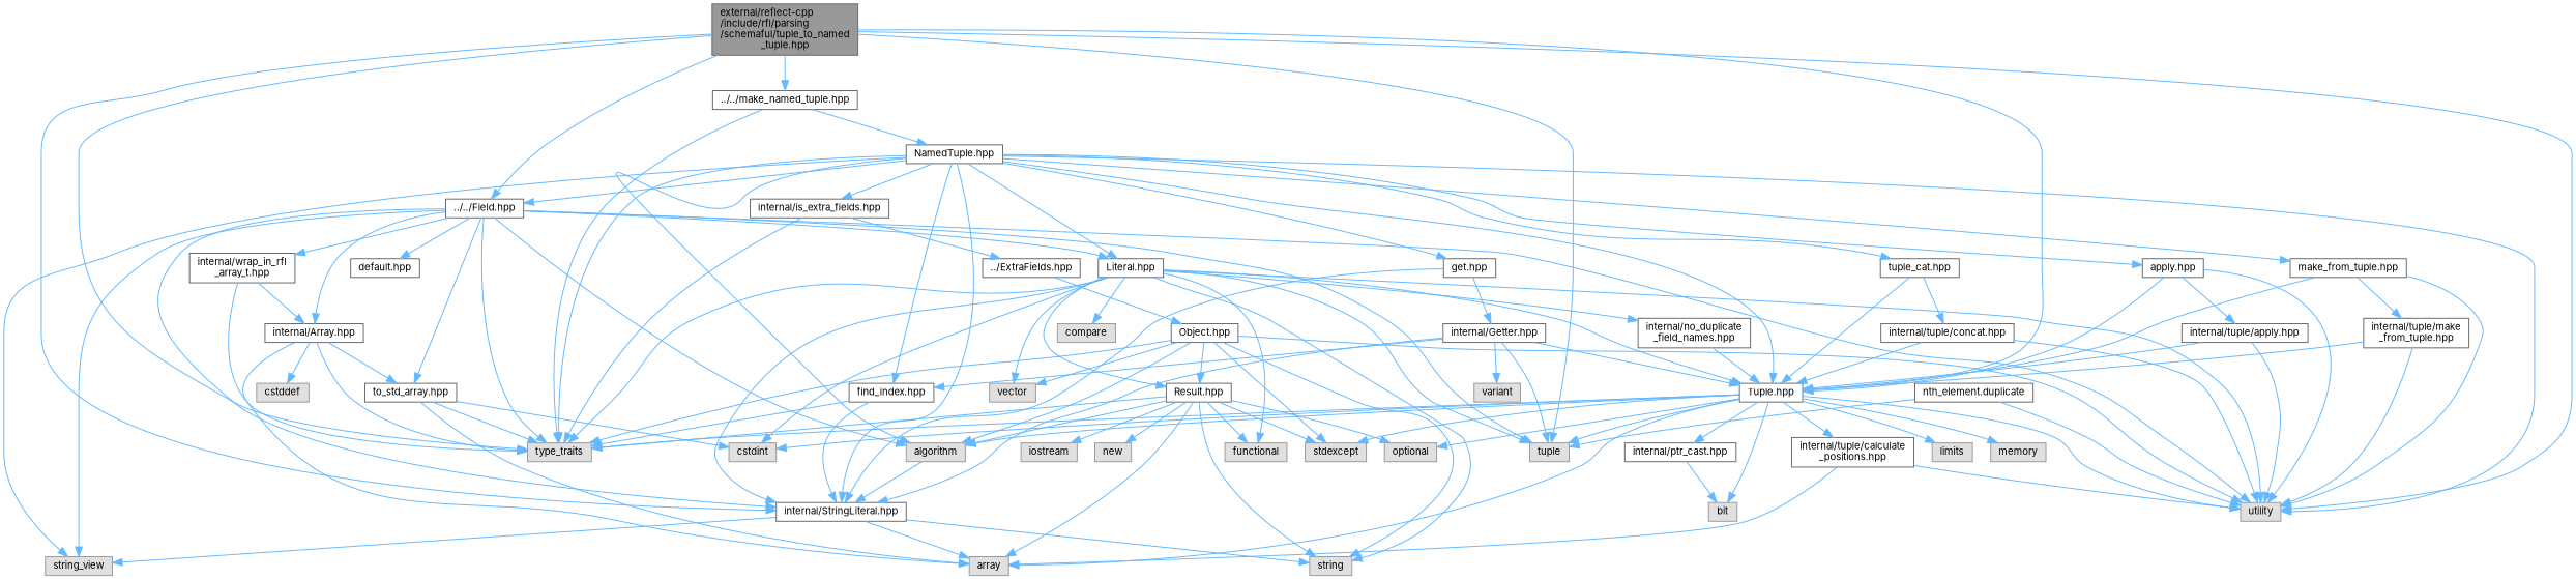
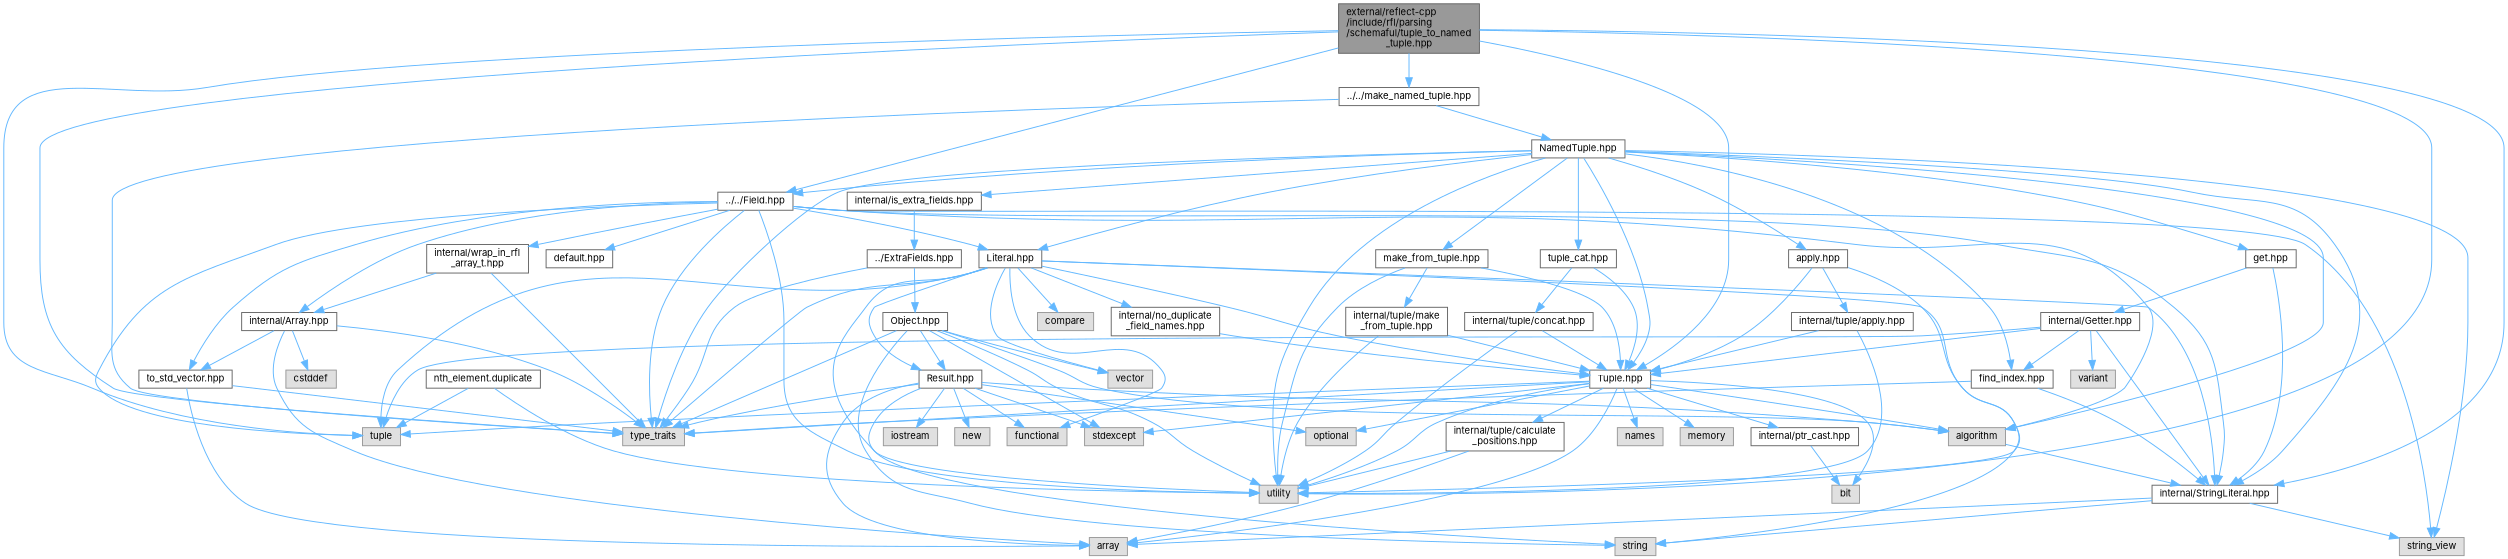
  digraph {
    fontname=Inter
    node [color=grey40 fillcolor=white fontname=Inter fontsize=10 shape=box style=filled]
    edge [color=steelblue1 fontname=Inter fontsize=10 labelfontname=Helvetica labelfontsize=10 style=solid]
    n1 [color=gray40 fillcolor=grey60 fontcolor=black height=0.2 label="external/reflect-cpp\l/include/rfl/parsing\l/schemaful/tuple_to_named\l_tuple.hpp" width=0.4]
    n2 [color=grey60 fillcolor="#E0E0E0" height=0.2 label=tuple width=0.4]
    n3 [color=grey60 fillcolor="#E0E0E0" height=0.2 label=type_traits width=0.4]
    n4 [color=grey60 fillcolor="#E0E0E0" height=0.2 label=utility width=0.4]
    n5 [height=0.2 label="../../Field.hpp" width=0.4]
    n6 [height=0.2 label="Tuple.hpp" width=0.4]
    n7 [height=0.2 label="internal/StringLiteral.hpp" width=0.4]
    n8 [height=0.2 label="../../make_named_tuple.hpp" width=0.4]
    n9 [color=grey60 fillcolor="#E0E0E0" height=0.2 label=algorithm width=0.4]
    n10 [color=grey60 fillcolor="#E0E0E0" height=0.2 label=string_view width=0.4]
    n11 [height=0.2 label="Literal.hpp" width=0.4]
    n12 [height=0.2 label="default.hpp" width=0.4]
    n13 [height=0.2 label="internal/Array.hpp" width=0.4]
-   n14 [height=0.2 label="to_std_array.hpp" width=0.4]
+   n14 [height=0.2 label="to_std_vector.hpp" width=0.4]
    n15 [height=0.2 label="internal/wrap_in_rfl\l_array_t.hpp" width=0.4]
-   n16 [color=grey60 fillcolor="#E0E0E0" height=0.2 label=cstdint width=0.4]
    n17 [color=grey60 fillcolor="#E0E0E0" height=0.2 label=array width=0.4]
    n18 [color=grey60 fillcolor="#E0E0E0" height=0.2 label=optional width=0.4]
    n19 [color=grey60 fillcolor="#E0E0E0" height=0.2 label=stdexcept width=0.4]
    n20 [color=grey60 fillcolor="#E0E0E0" height=0.2 label=bit width=0.4]
-   n21 [color=grey60 fillcolor="#E0E0E0" height=0.2 label=limits width=0.4]
+   n21 [color=grey60 fillcolor="#E0E0E0" height=0.2 label=names width=0.4]
    n22 [color=grey60 fillcolor="#E0E0E0" height=0.2 label=memory width=0.4]
    n23 [height=0.2 label="internal/ptr_cast.hpp" width=0.4]
    n24 [height=0.2 label="internal/tuple/calculate\l_positions.hpp" width=0.4]
    n25 [color=grey60 fillcolor="#E0E0E0" height=0.2 label=string width=0.4]
    n26 [height=0.2 label="NamedTuple.hpp" width=0.4]
    n27 [color=grey60 fillcolor="#E0E0E0" height=0.2 label=compare width=0.4]
    n28 [color=grey60 fillcolor="#E0E0E0" height=0.2 label=functional width=0.4]
    n29 [color=grey60 fillcolor="#E0E0E0" height=0.2 label=vector width=0.4]
    n30 [height=0.2 label="Result.hpp" width=0.4]
    n31 [height=0.2 label="internal/no_duplicate\l_field_names.hpp" width=0.4]
    n32 [color=grey60 fillcolor="#E0E0E0" height=0.2 label=cstddef width=0.4]
    n33 [color=grey60 fillcolor="#E0E0E0" height=0.2 label=iostream width=0.4]
    n34 [color=grey60 fillcolor="#E0E0E0" height=0.2 label=new width=0.4]
    n35 [height=0.2 label="nth_element.duplicate" width=0.4]
    n36 [height=0.2 label="apply.hpp" width=0.4]
    n37 [height=0.2 label="get.hpp" width=0.4]
    n38 [height=0.2 label="find_index.hpp" width=0.4]
    n39 [height=0.2 label="internal/is_extra_fields.hpp" width=0.4]
    n40 [height=0.2 label="make_from_tuple.hpp" width=0.4]
    n41 [height=0.2 label="tuple_cat.hpp" width=0.4]
    n42 [height=0.2 label="internal/tuple/apply.hpp" width=0.4]
    n43 [height=0.2 label="internal/Getter.hpp" width=0.4]
    n44 [height=0.2 label="../ExtraFields.hpp" width=0.4]
    n45 [height=0.2 label="internal/tuple/make\l_from_tuple.hpp" width=0.4]
    n46 [height=0.2 label="internal/tuple/concat.hpp" width=0.4]
    n47 [color=grey60 fillcolor="#E0E0E0" height=0.2 label=variant width=0.4]
    n48 [height=0.2 label="Object.hpp" width=0.4]
    n1 -> n2
    n1 -> n3
    n1 -> n4
    n1 -> n5
    n1 -> n6
    n1 -> n7
    n1 -> n8
    n5 -> n2
    n5 -> n3
    n5 -> n4
    n5 -> n7
    n5 -> n9
    n5 -> n10
    n5 -> n11
    n5 -> n12
    n5 -> n13
    n5 -> n14
    n5 -> n15
    n6 -> n2
    n6 -> n3
    n6 -> n4
    n6 -> n9
-   n6 -> n16
    n6 -> n17
    n6 -> n18
    n6 -> n19
    n6 -> n20
    n6 -> n21
    n6 -> n22
    n6 -> n23
    n6 -> n24
    n7 -> n10
    n7 -> n17
    n7 -> n25
    n8 -> n3
    n8 -> n26
    n9 -> n7
    n11 -> n2
    n11 -> n3
    n11 -> n4
    n11 -> n6
    n11 -> n7
-   n11 -> n16
    n11 -> n25
    n11 -> n27
    n11 -> n28
    n11 -> n29
    n11 -> n30
    n11 -> n31
    n13 -> n3
    n13 -> n14
    n13 -> n17
    n13 -> n32
    n14 -> n3
-   n14 -> n16
    n14 -> n17
    n15 -> n3
    n15 -> n13
    n23 -> n20
    n24 -> n4
    n24 -> n17
    n26 -> n3
    n26 -> n4
    n26 -> n5
    n26 -> n6
    n26 -> n7
    n26 -> n9
    n26 -> n10
    n26 -> n11
    n26 -> n36
    n26 -> n37
    n26 -> n38
    n26 -> n39
    n26 -> n40
    n26 -> n41
    n30 -> n3
    n30 -> n9
    n30 -> n17
    n30 -> n18
    n30 -> n19
    n30 -> n25
    n30 -> n28
    n30 -> n33
    n30 -> n34
    n31 -> n6
    n35 -> n2
    n35 -> n4
    n36 -> n4
    n36 -> n6
    n36 -> n42
    n37 -> n7
    n37 -> n43
    n38 -> n3
    n38 -> n7
-   n39 -> n3
+   n44 -> n3
    n39 -> n44
    n40 -> n4
    n40 -> n6
    n40 -> n45
    n41 -> n6
    n41 -> n46
    n42 -> n4
    n42 -> n6
    n43 -> n2
    n43 -> n6
    n43 -> n7
    n43 -> n38
    n43 -> n47
    n44 -> n48
    n45 -> n4
    n45 -> n6
    n46 -> n4
    n46 -> n6
    n48 -> n3
    n48 -> n4
    n48 -> n9
    n48 -> n19
    n48 -> n25
    n48 -> n29
    n48 -> n30
  }
